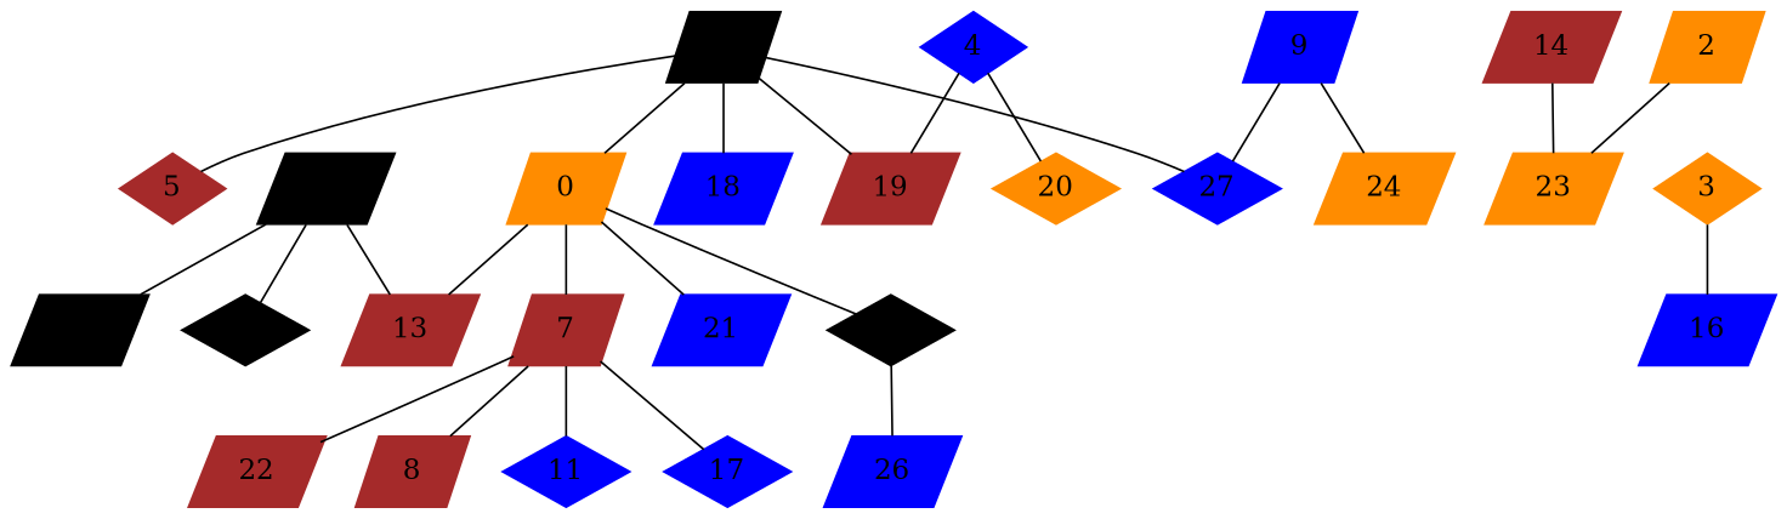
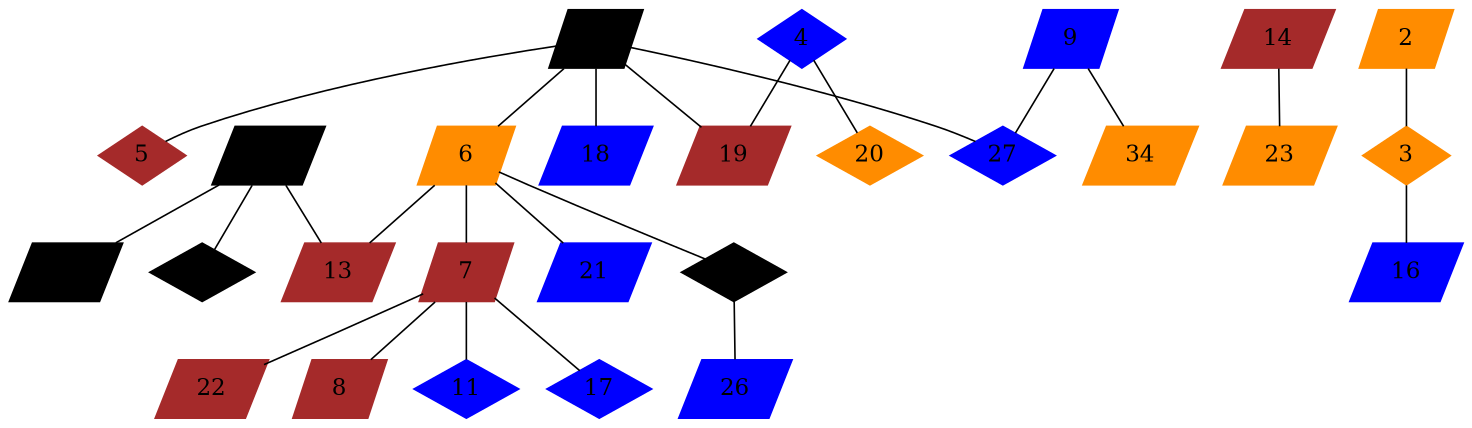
  graph {
    node [color=blue shape=parallelogram style=filled]
    edge [weight=1.0]
    1 [color=black]
    5 [color=brown shape=diamond]
-   6 [color=darkorange label=0]
+   6 [color=darkorange]
    18
    19 [color=brown]
    27 [shape=diamond]
    7 [color=brown]
    13 [color=brown]
    21
    25 [color=black shape=diamond]
    2 [color=darkorange]
    23 [color=darkorange]
    3 [color=darkorange shape=diamond]
    16
    4 [shape=diamond]
    20 [color=darkorange shape=diamond]
    8 [color=brown]
    11 [shape=diamond]
    17 [shape=diamond]
    22 [color=brown]
    26
    9
-   24 [color=darkorange]
+   24 [color=darkorange label=34]
    10 [color=black]
    12 [color=black]
    15 [color=black shape=diamond]
    14 [color=brown]
    1 -- 5
    1 -- 6
    1 -- 18
    1 -- 19
    1 -- 27
    6 -- 7
    6 -- 13
    6 -- 21
    6 -- 25
    7 -- 8
    7 -- 11
    7 -- 17
    7 -- 22
    25 -- 26
-   2 -- 23
+   2 -- 3
    3 -- 16
    4 -- 19
    4 -- 20
    9 -- 27
    9 -- 24
    10 -- 13
    10 -- 12
    10 -- 15
    14 -- 23
  }
